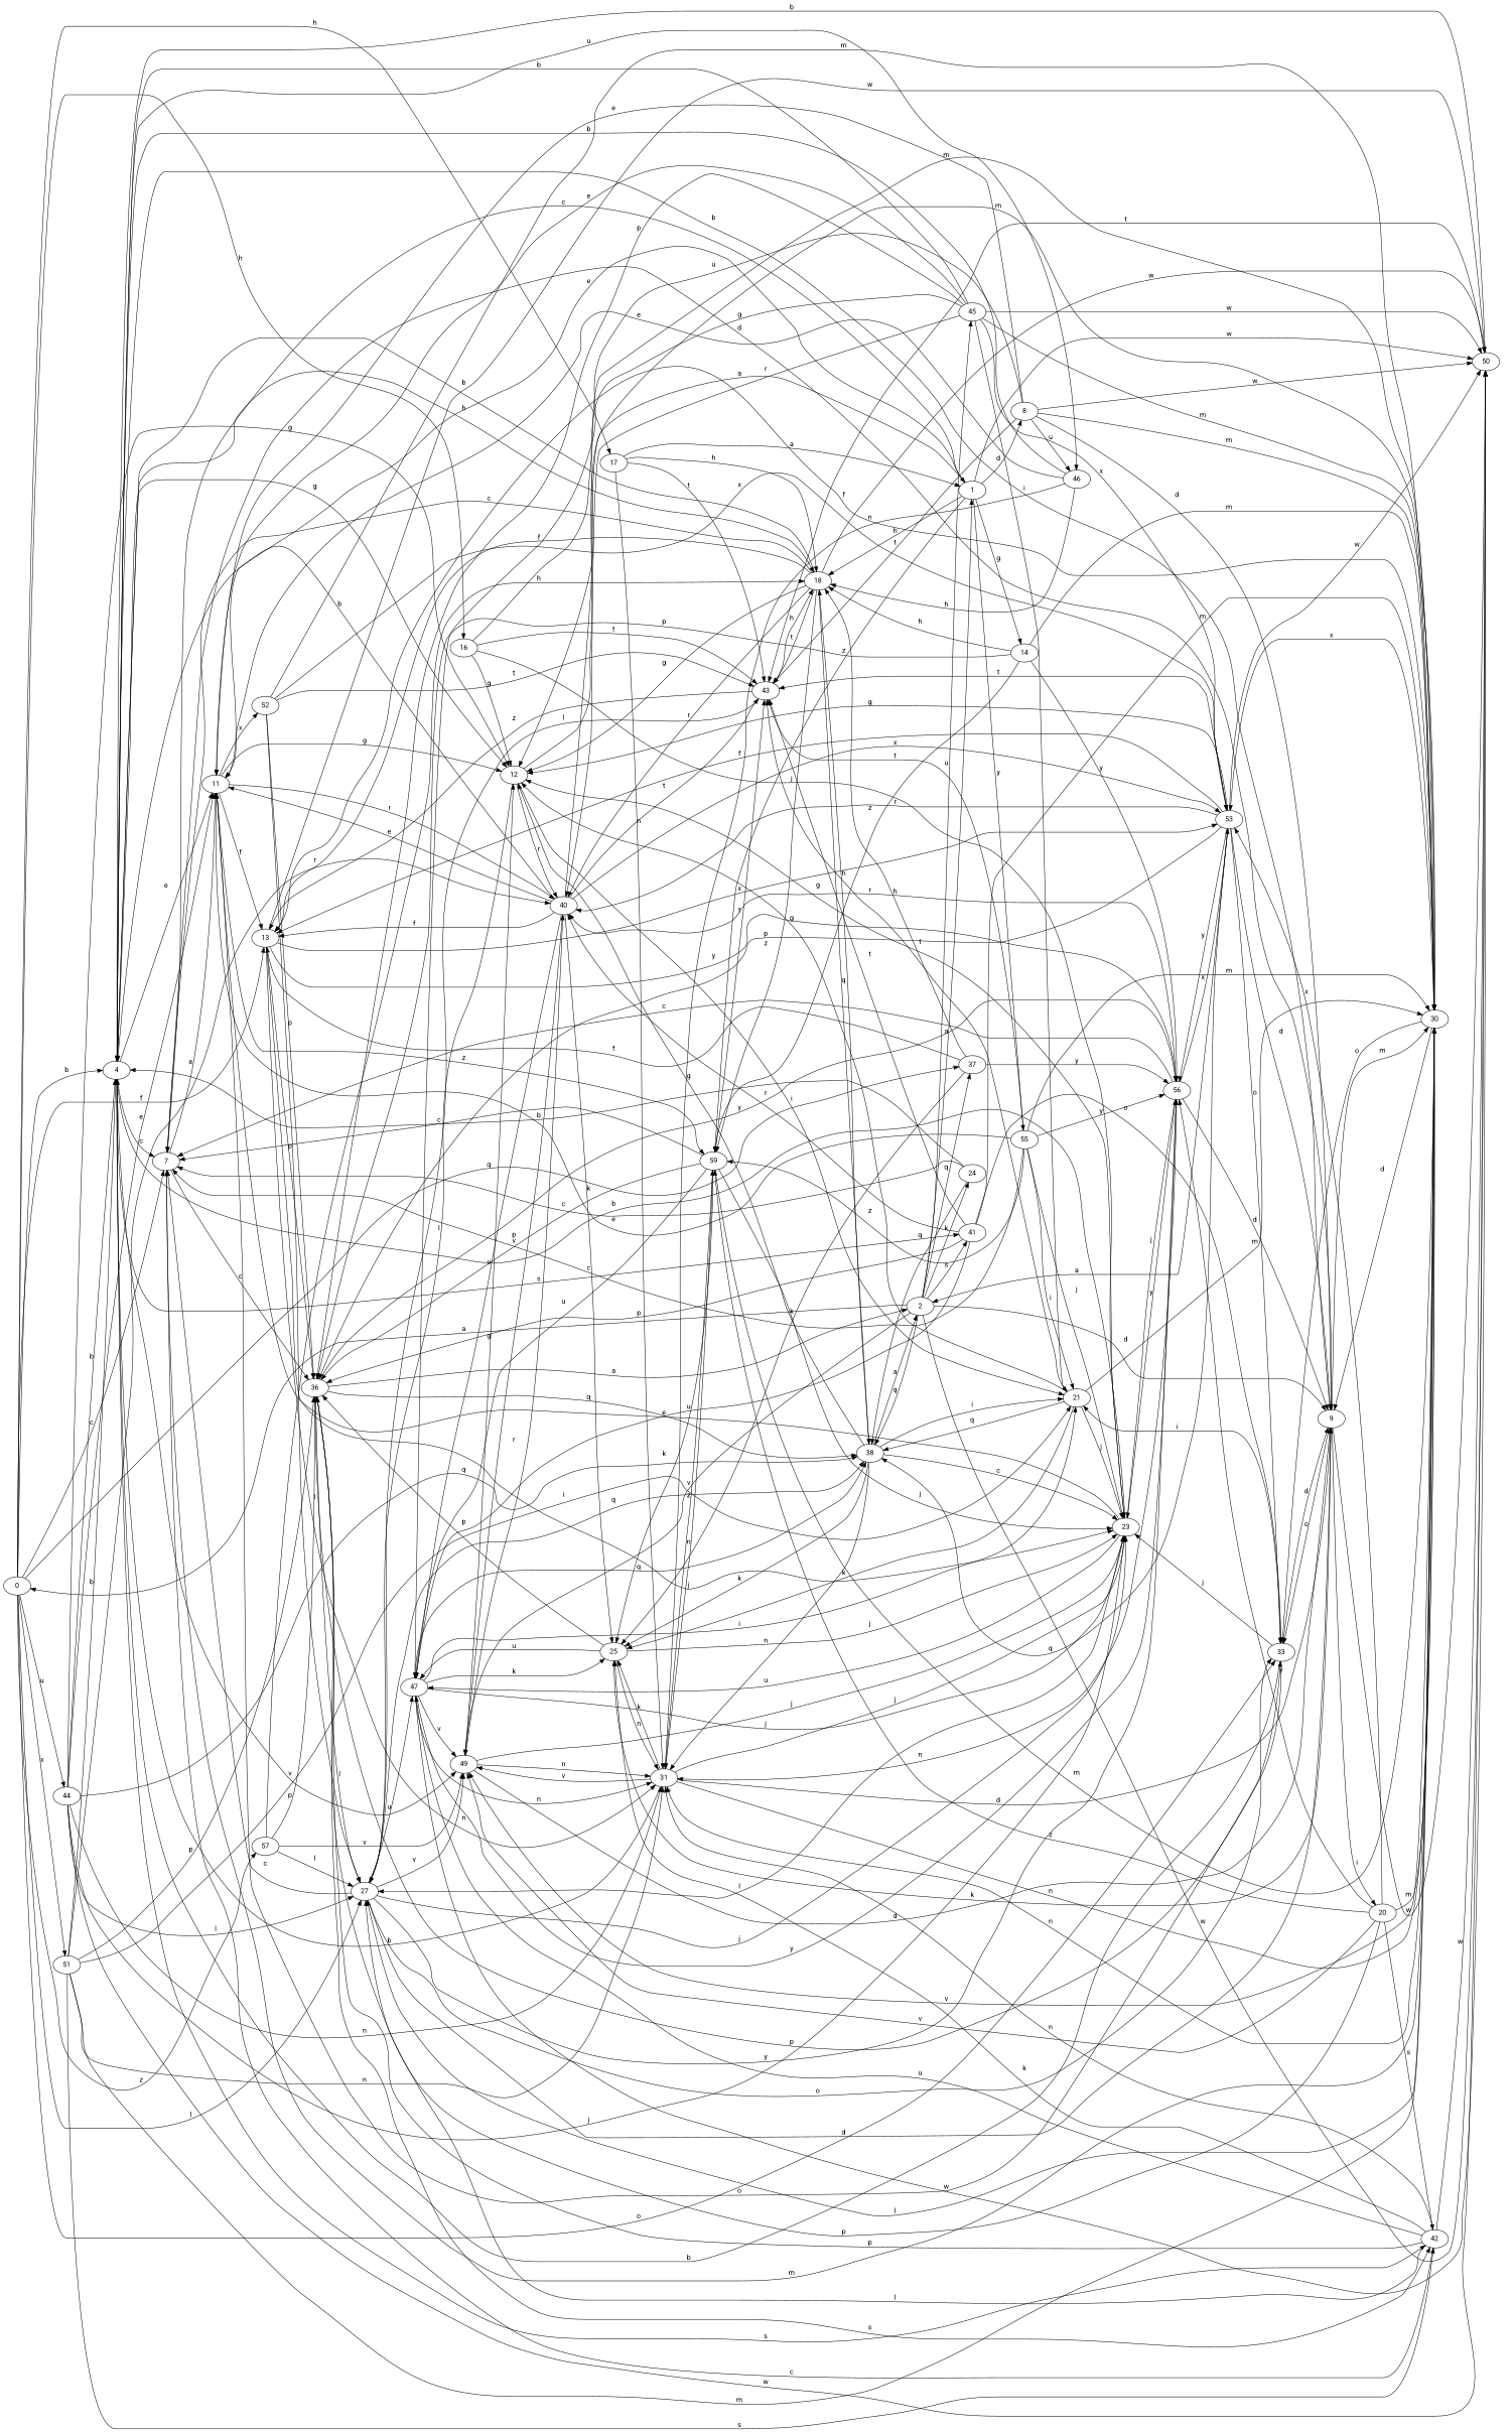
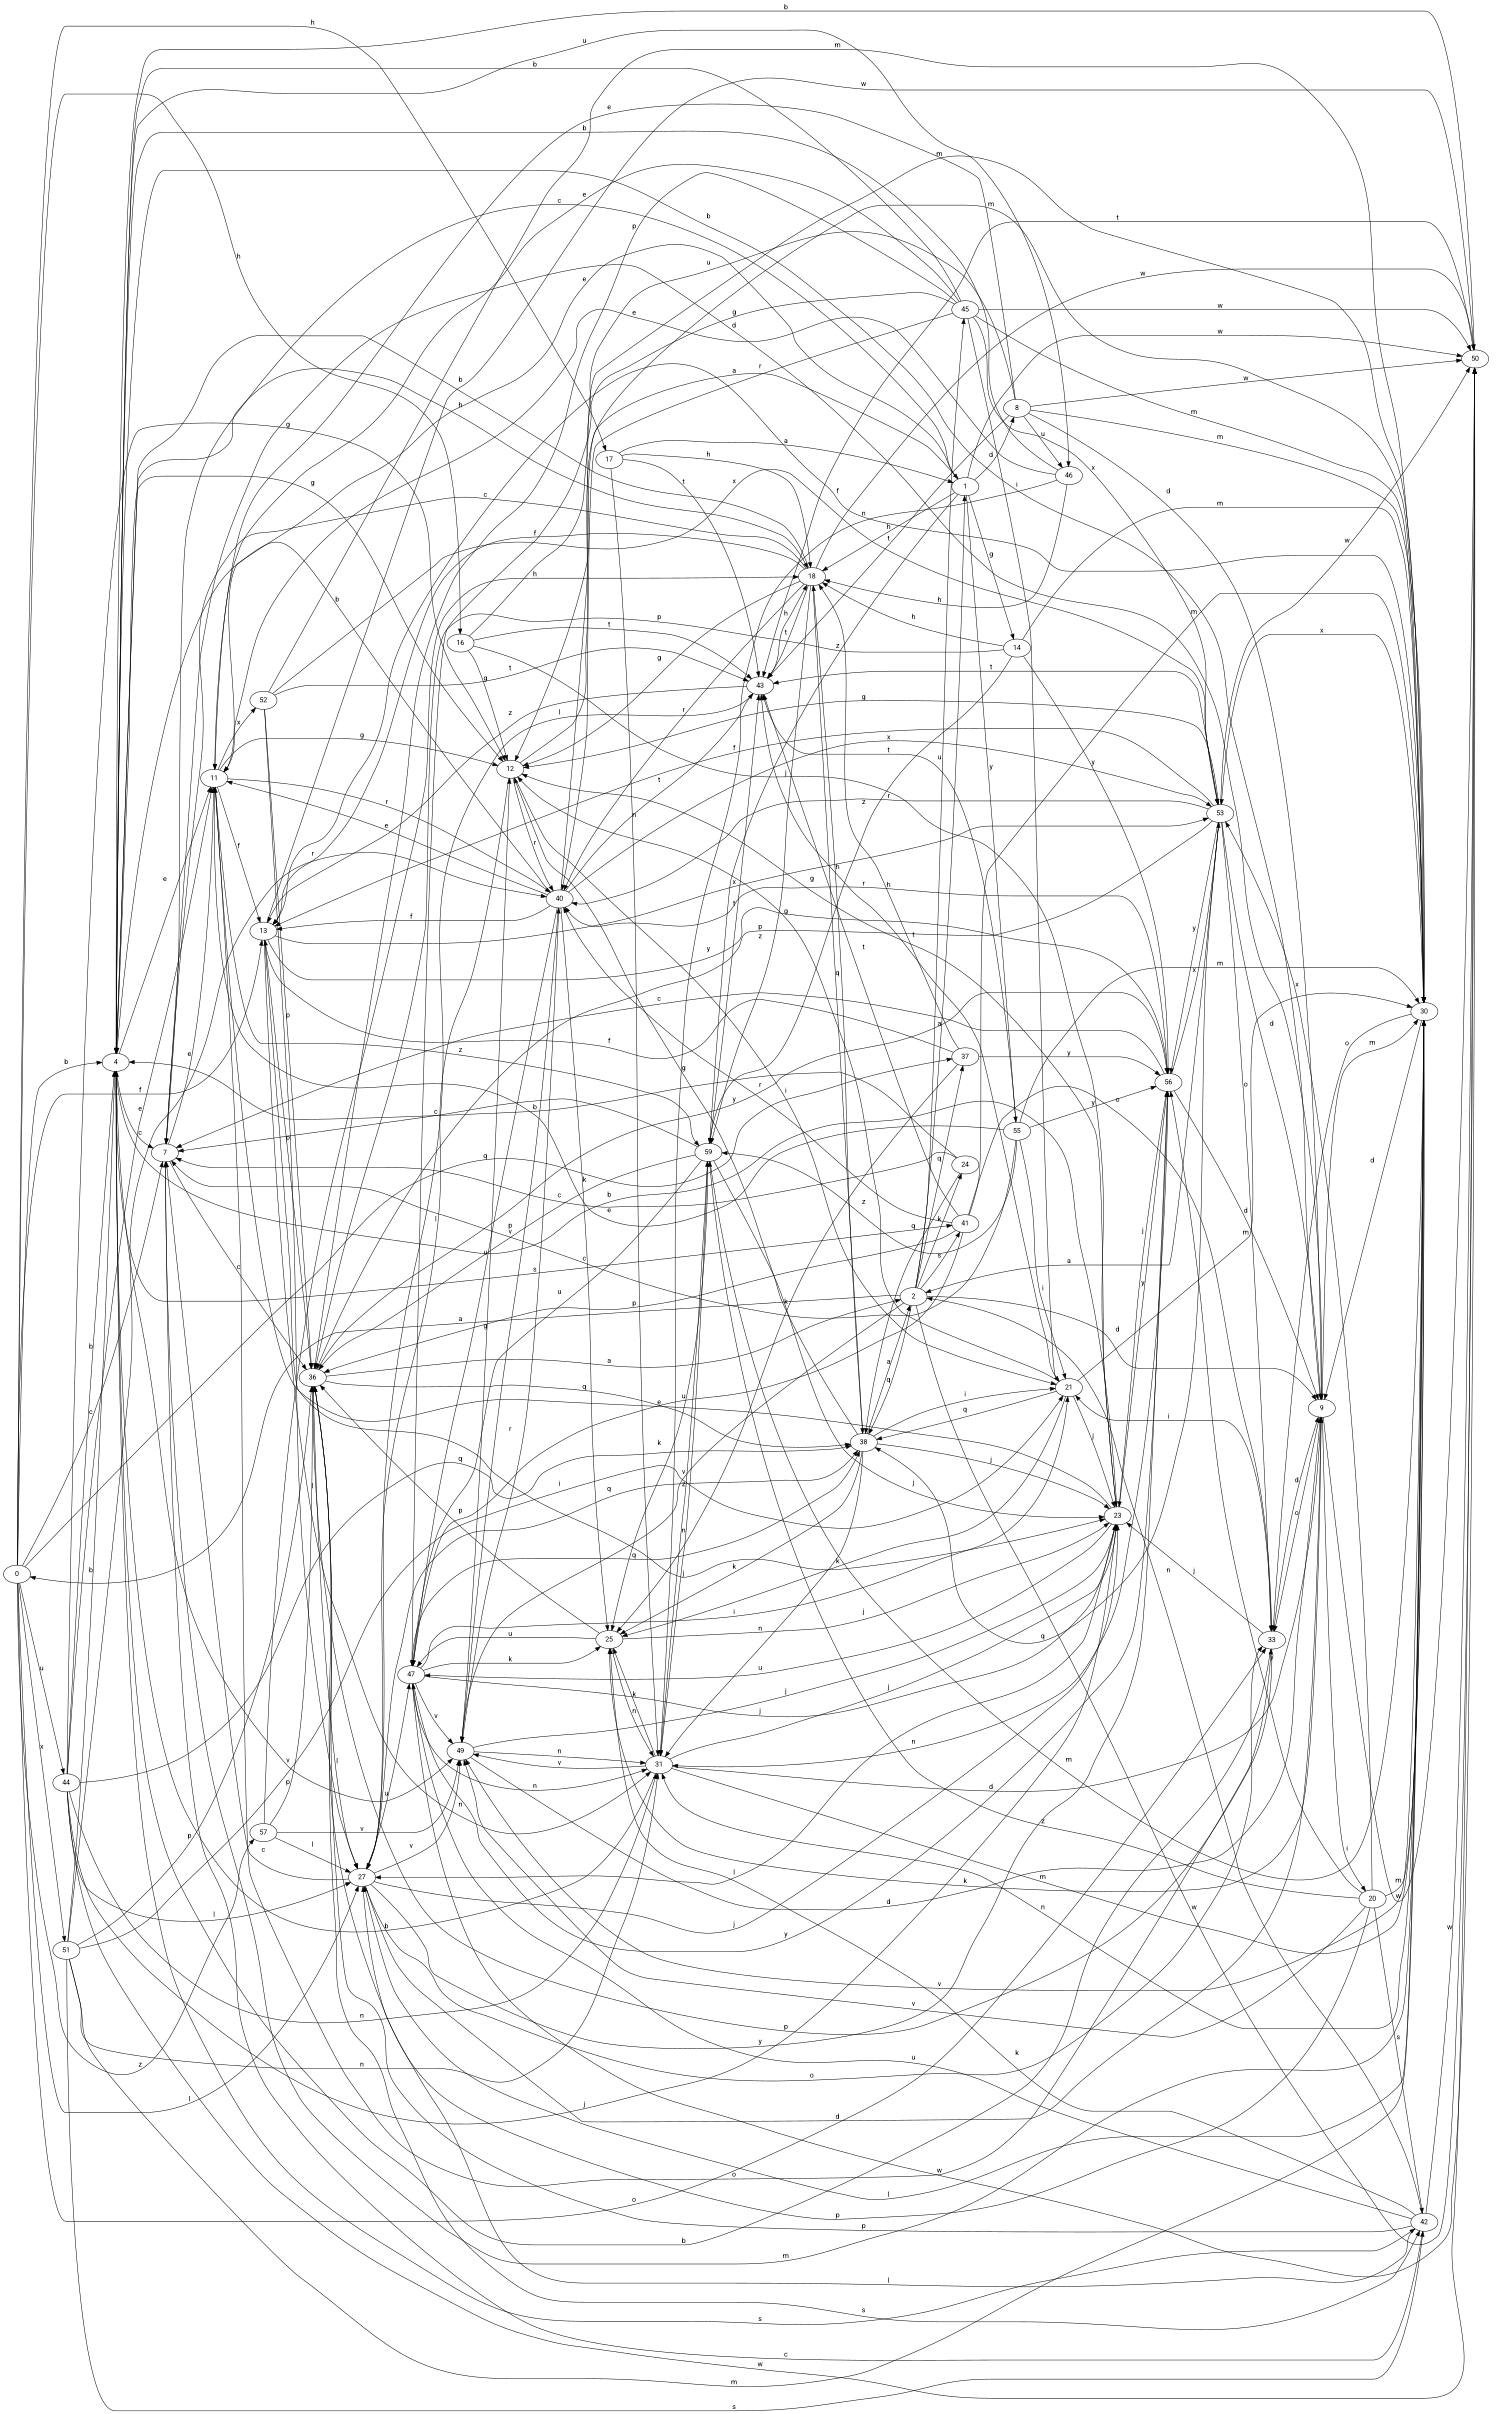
  strict digraph {
    fontname=Roboto
    rankdir=LR
    node [fontname=Roboto]
    edge [fontname=Roboto]
    0
    4
    7
    13
    16
    17
    27
    33
    37
    44
    51
    57
    11
    18
    41
    49
    n17 [label=12]
    42
    46
    9
    30
    36
    50
    23
    31
    53
    56
    43
    1
    38
    47
    21
    25
    40
    8
    14
    55
    59
    52
    2
    24
    45
    20
    0 -> 4 [label=b]
    0 -> 7 [label=c]
    0 -> 13 [label=f]
    0 -> 16 [label=h]
    0 -> 17 [label=h]
    0 -> 27 [label=l]
    0 -> 33 [label=o]
    0 -> 37 [label=q]
    0 -> 44 [label=u]
    0 -> 51 [label=x]
    0 -> 57 [label=z]
    4 -> 7 [label=c]
    4 -> 11 [label=e]
    4 -> 18 [label=h]
    4 -> 41 [label=s]
    4 -> 49 [label=v]
    4 -> n17 [label=g]
    4 -> 42 [label=s]
    4 -> 46 [label=u]
    7 -> 11 [label=e]
    7 -> 9 [label=d]
    7 -> 30 [label=m]
    7 -> 36 [label=c]
    13 -> 36 [label=p]
    13 -> 50 [label=w]
    13 -> 23 [label=j]
    13 -> 31 [label=n]
    13 -> 53 [label=x]
    13 -> 56 [label=y]
    16 -> n17 [label=g]
    16 -> 30 [label=m]
    16 -> 23 [label=j]
    16 -> 43 [label=t]
    17 -> 18 [label=h]
    17 -> 31 [label=n]
    17 -> 43 [label=t]
    17 -> 1 [label=a]
    27 -> 7 [label=c]
    27 -> 33 [label=o]
    27 -> 49 [label=v]
    27 -> 9 [label=d]
    27 -> 23 [label=j]
    27 -> 56 [label=y]
    27 -> 38 [label=q]
    27 -> 47 [label=u]
    33 -> 4 [label=b]
    33 -> 9 [label=d]
    33 -> 36 [label=p]
    33 -> 23 [label=j]
    33 -> 21 [label=i]
    37 -> 13 [label=f]
    37 -> 18 [label=h]
    37 -> 56 [label=y]
    37 -> 25 [label=k]
    44 -> 4 [label=b]
    44 -> 27 [label=l]
    44 -> 11 [label=e]
    44 -> n17 [label=g]
    44 -> 50 [label=w]
    44 -> 23 [label=j]
    44 -> 31 [label=n]
    44 -> 38 [label=q]
    51 -> 4 [label=b]
    51 -> 42 [label=s]
    51 -> 30 [label=m]
    51 -> 36 [label=p]
    51 -> 31 [label=n]
    51 -> 21 [label=i]
    51 -> 40 [label=r]
    57 -> 27 [label=l]
    57 -> 18 [label=h]
    57 -> 49 [label=v]
    57 -> 36 [label=p]
    11 -> 13 [label=f]
    11 -> 33 [label=o]
    11 -> n17 [label=g]
    11 -> 40 [label=r]
    11 -> 59 [label=z]
    11 -> 52 [label=x]
    18 -> 4 [label=b]
    18 -> 7 [label=c]
    18 -> 13 [label=f]
    18 -> n17 [label=g]
    18 -> 50 [label=w]
    18 -> 43 [label=t]
    18 -> 38 [label=q]
    18 -> 40 [label=r]
    18 -> 59 [label=z]
    41 -> 33 [label=o]
    41 -> 30 [label=m]
    41 -> 36 [label=p]
    41 -> 43 [label=t]
    41 -> 47 [label=u]
    41 -> 40 [label=r]
    49 -> n17 [label=g]
    49 -> 9 [label=d]
    49 -> 23 [label=j]
    49 -> 31 [label=n]
    49 -> 40 [label=r]
    n17 -> 27 [label=l]
    n17 -> 1 [label=a]
    n17 -> 21 [label=i]
    n17 -> 40 [label=r]
    42 -> 7 [label=c]
    42 -> 27 [label=l]
    42 -> 36 [label=p]
    42 -> 50 [label=w]
-   42 -> 31 [label=n]
+   42 -> 2 [label=n]
    42 -> 47 [label=u]
    42 -> 25 [label=k]
    46 -> 4 [label=b]
    46 -> 11 [label=e]
    46 -> 18 [label=h]
    46 -> 31 [label=n]
    9 -> 4 [label=b]
    9 -> 33 [label=o]
    9 -> 30 [label=m]
    9 -> 50 [label=w]
    9 -> 25 [label=k]
    9 -> 20 [label=i]
    30 -> 13 [label=f]
    30 -> 27 [label=l]
    30 -> 33 [label=o]
    30 -> 49 [label=v]
    30 -> 9 [label=d]
    30 -> 31 [label=n]
    30 -> 53 [label=x]
    36 -> 27 [label=l]
    36 -> 42 [label=s]
    36 -> 56 [label=y]
    36 -> 38 [label=q]
    36 -> 2 [label=a]
    50 -> 4 [label=b]
    50 -> 43 [label=t]
    23 -> 4 [label=b]
    23 -> 27 [label=l]
    23 -> 11 [label=e]
    23 -> n17 [label=g]
    23 -> 56 [label=y]
    23 -> 47 [label=u]
    31 -> 4 [label=b]
    31 -> 49 [label=v]
    31 -> 9 [label=d]
-   31 -> 30 [label=n]
+   31 -> 30 [label=m]
    31 -> 23 [label=j]
    31 -> 25 [label=k]
    31 -> 59 [label=z]
    53 -> 13 [label=f]
    53 -> 33 [label=o]
    53 -> n17 [label=g]
    53 -> 9 [label=d]
    53 -> 36 [label=p]
    53 -> 50 [label=w]
    53 -> 56 [label=y]
    53 -> 43 [label=t]
    53 -> 38 [label=q]
    53 -> 40 [label=r]
    53 -> 2 [label=a]
    56 -> 7 [label=c]
    56 -> 9 [label=d]
    56 -> 23 [label=j]
    56 -> 31 [label=n]
    56 -> 53 [label=x]
    56 -> 40 [label=r]
    43 -> 13 [label=z]
    43 -> 27 [label=l]
    43 -> 18 [label=h]
    1 -> 7 [label=c]
    1 -> 11 [label=e]
    1 -> 18 [label=h]
    1 -> 50 [label=w]
    1 -> 8 [label=d]
    1 -> 14 [label=g]
    1 -> 55 [label=y]
    1 -> 59 [label=z]
    38 -> 18 [label=h]
    38 -> n17 [label=g]
-   38 -> 23 [label=c]
+   38 -> 23 [label=j]
    38 -> 31 [label=n]
    38 -> 21 [label=i]
    38 -> 25 [label=k]
    38 -> 2 [label=a]
    47 -> 49 [label=v]
    47 -> 50 [label=w]
    47 -> 23 [label=j]
    47 -> 31 [label=n]
    47 -> 56 [label=y]
    47 -> 38 [label=q]
    47 -> 21 [label=i]
    47 -> 25 [label=k]
    21 -> n17 [label=g]
    21 -> 30 [label=m]
    21 -> 23 [label=j]
    21 -> 43 [label=t]
    21 -> 38 [label=q]
    21 -> 25 [label=k]
    25 -> 36 [label=p]
    25 -> 23 [label=j]
    25 -> 31 [label=n]
    25 -> 47 [label=u]
    40 -> 4 [label=b]
    40 -> 13 [label=f]
    40 -> 11 [label=e]
    40 -> 49 [label=v]
    40 -> 30 [label=m]
    40 -> 53 [label=x]
    40 -> 43 [label=t]
    40 -> 47 [label=u]
    40 -> 25 [label=k]
    8 -> 11 [label=e]
    8 -> 46 [label=u]
    8 -> 9 [label=d]
    8 -> 30 [label=m]
    8 -> 50 [label=w]
    8 -> 43 [label=t]
    8 -> 47 [label=u]
    14 -> 18 [label=h]
    14 -> 30 [label=m]
    14 -> 36 [label=p]
    14 -> 56 [label=y]
    14 -> 59 [label=z]
    55 -> 7 [label=c]
    55 -> 11 [label=e]
    55 -> 30 [label=m]
-   55 -> 23 [label=j]
    55 -> 56 [label=y]
    55 -> 43 [label=t]
    55 -> 21 [label=i]
    55 -> 59 [label=z]
    59 -> 7 [label=c]
    59 -> 30 [label=m]
    59 -> 36 [label=p]
    59 -> 23 [label=j]
    59 -> 31 [label=n]
    59 -> 43 [label=t]
    59 -> 47 [label=u]
    59 -> 25 [label=k]
    52 -> 27 [label=l]
    52 -> 30 [label=m]
    52 -> 36 [label=p]
    52 -> 53 [label=x]
    52 -> 43 [label=t]
    2 -> 0 [label=a]
    2 -> 37 [label=q]
    2 -> 41 [label=s]
    2 -> 49 [label=v]
    2 -> 9 [label=d]
    2 -> 50 [label=w]
    2 -> 1 [label=a]
    2 -> 38 [label=q]
    2 -> 24 [label=k]
    2 -> 45 [label=u]
    24 -> 4 [label=b]
    24 -> 7 [label=c]
    24 -> 38 [label=q]
    45 -> 4 [label=b]
    45 -> 11 [label=e]
    45 -> n17 [label=g]
    45 -> 30 [label=m]
    45 -> 36 [label=p]
    45 -> 50 [label=w]
    45 -> 53 [label=x]
    45 -> 21 [label=i]
    45 -> 40 [label=r]
    20 -> 49 [label=v]
    20 -> 42 [label=s]
    20 -> 30 [label=m]
    20 -> 36 [label=p]
    20 -> 53 [label=x]
    20 -> 56 [label=y]
    20 -> 59 [label=z]
  }
